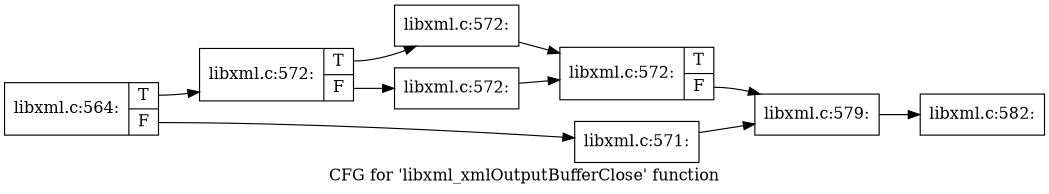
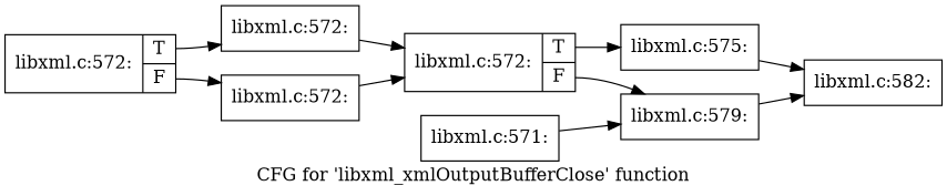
  digraph {
    label="CFG for 'libxml_xmlOutputBufferClose' function"
    rankdir=LR
    node [shape=record]
-   n1 [label="{libxml.c:564:|{<s0>T|<s1>F}}"]
    n2 [label="{libxml.c:572:|{<s0>T|<s1>F}}"]
    n3 [label="{libxml.c:571:}"]
    n4 [label="{libxml.c:572:}"]
    n5 [label="{libxml.c:572:}"]
    n6 [label="{libxml.c:579:}"]
    n7 [label="{libxml.c:572:|{<s0>T|<s1>F}}"]
    n8 [label="{libxml.c:582:}"]
-   n1 -> n2 [tailport=s0]
-   n1 -> n3 [tailport=s1]
+   n9 [label="{libxml.c:575:}"]
    n2 -> n4 [tailport=s0]
    n2 -> n5 [tailport=s1]
    n3 -> n6
    n4 -> n7
    n5 -> n7
    n6 -> n8
    n7 -> n6 [tailport=s1]
+   n7 -> n9 [tailport=s0]
+   n9 -> n8
  }
